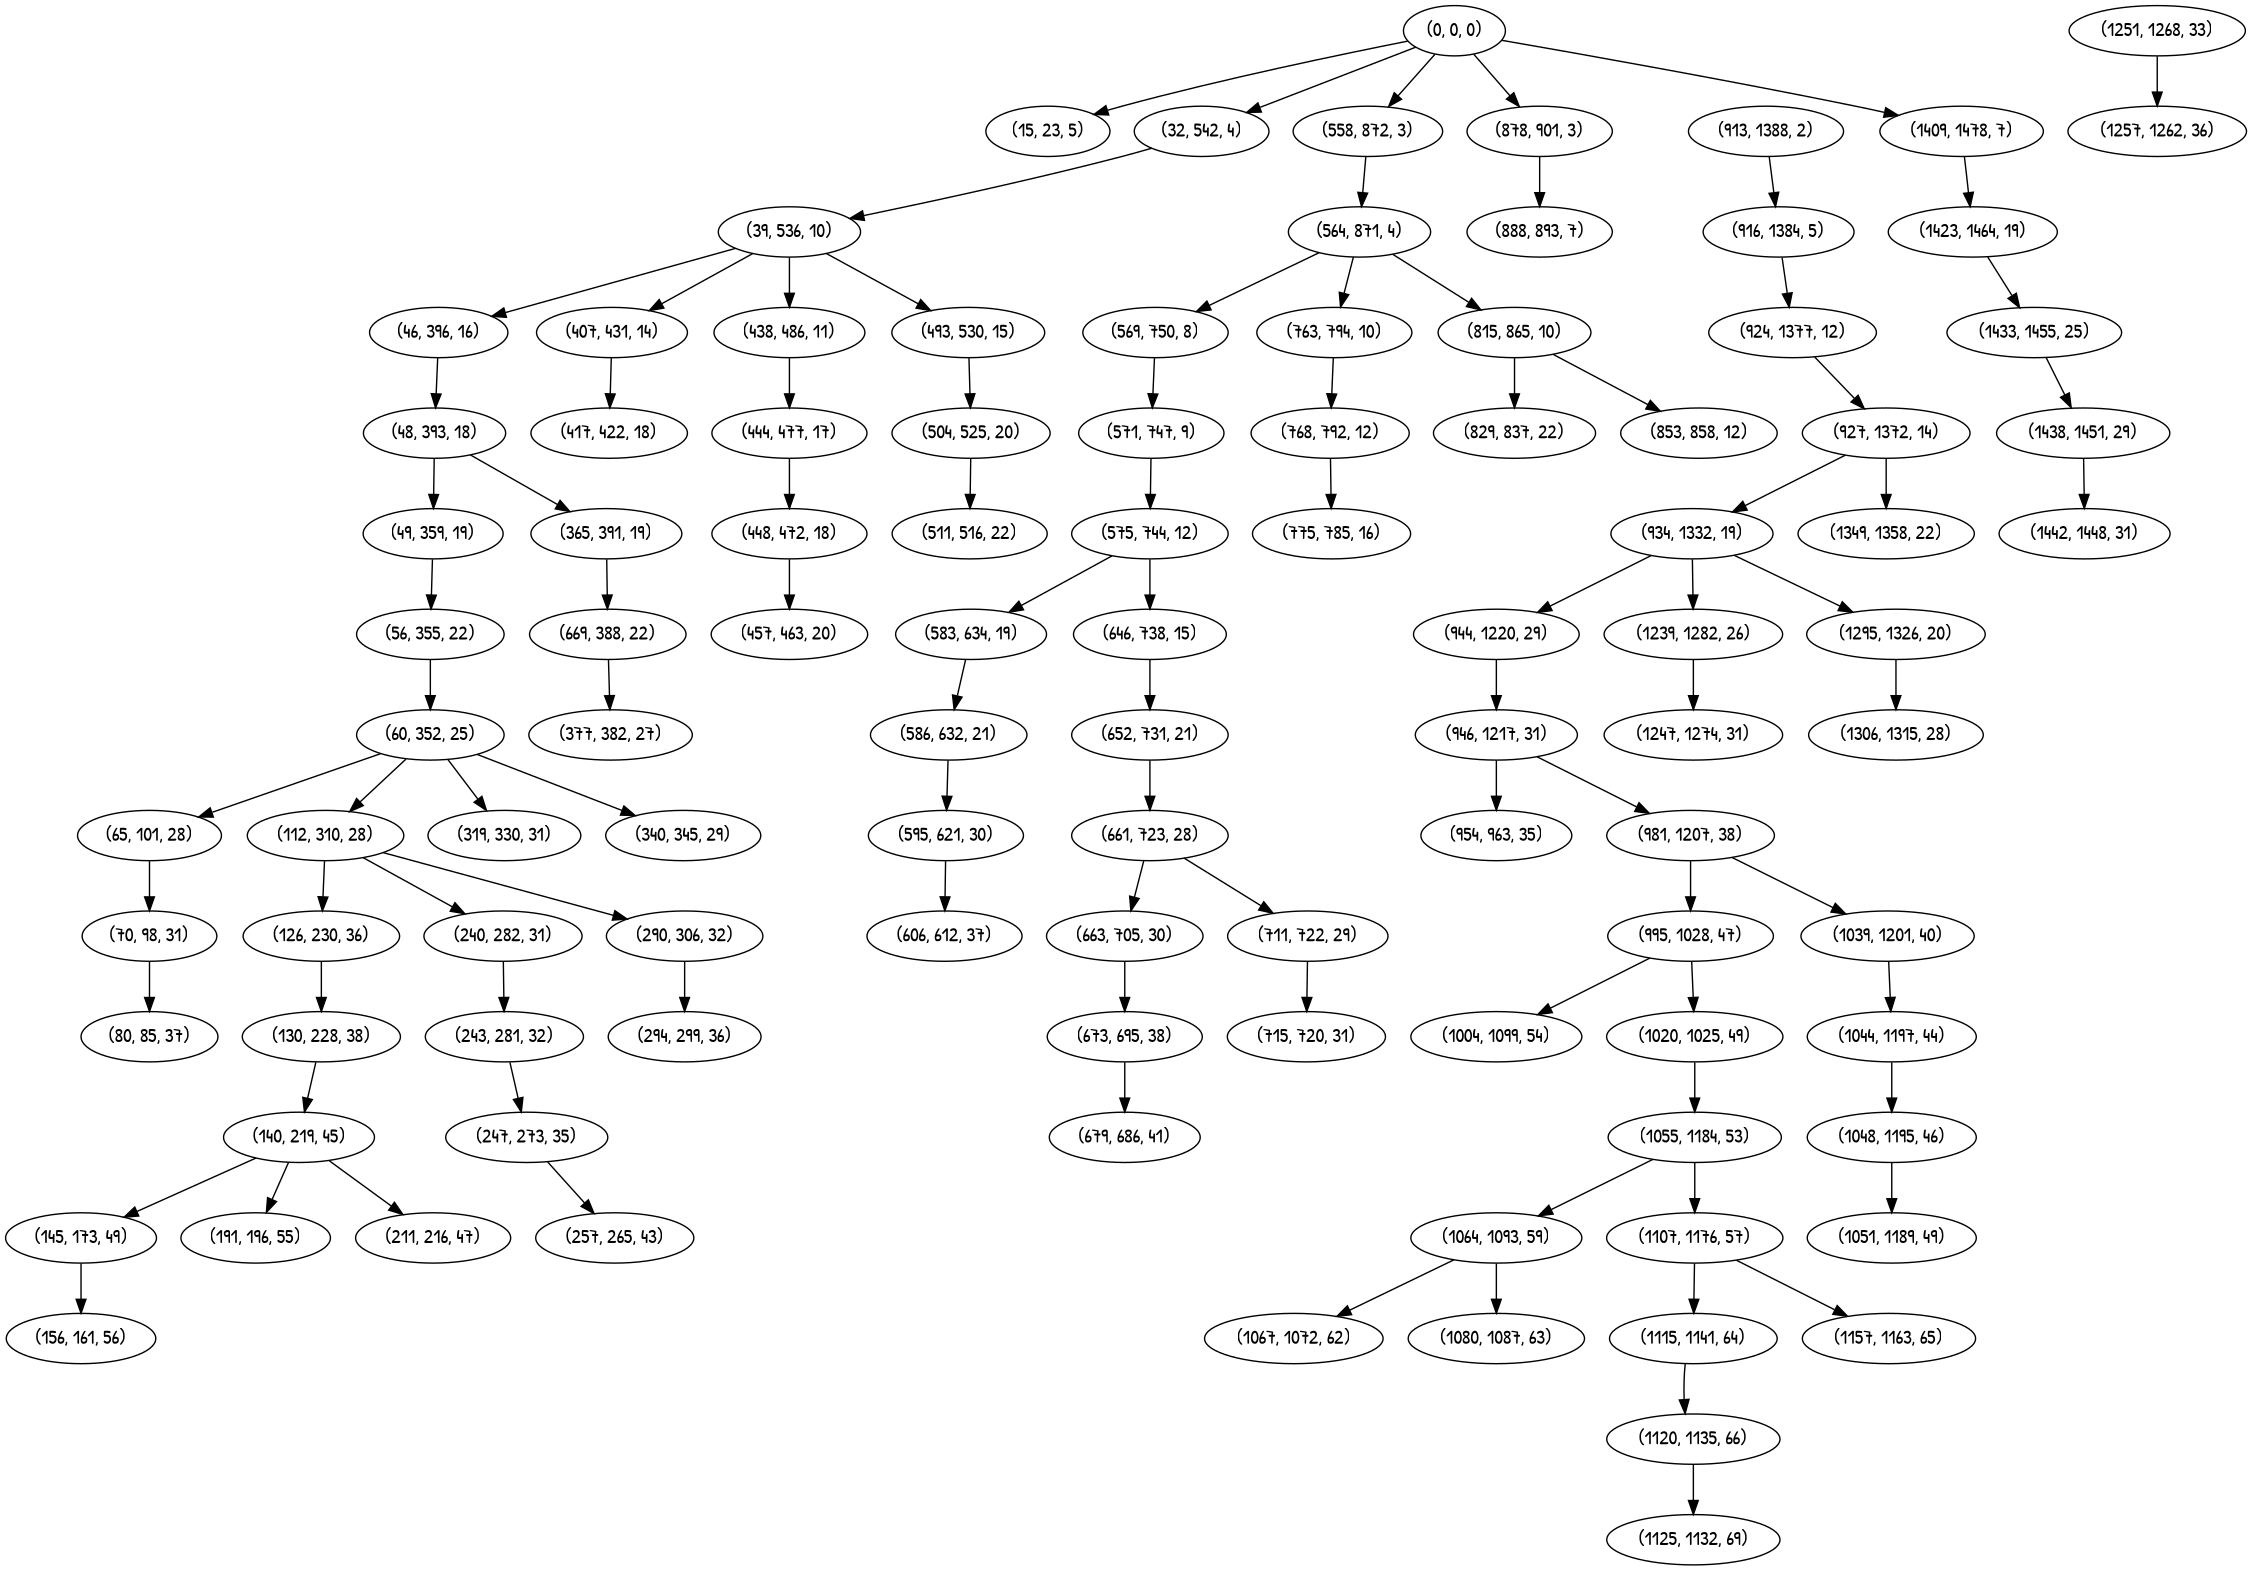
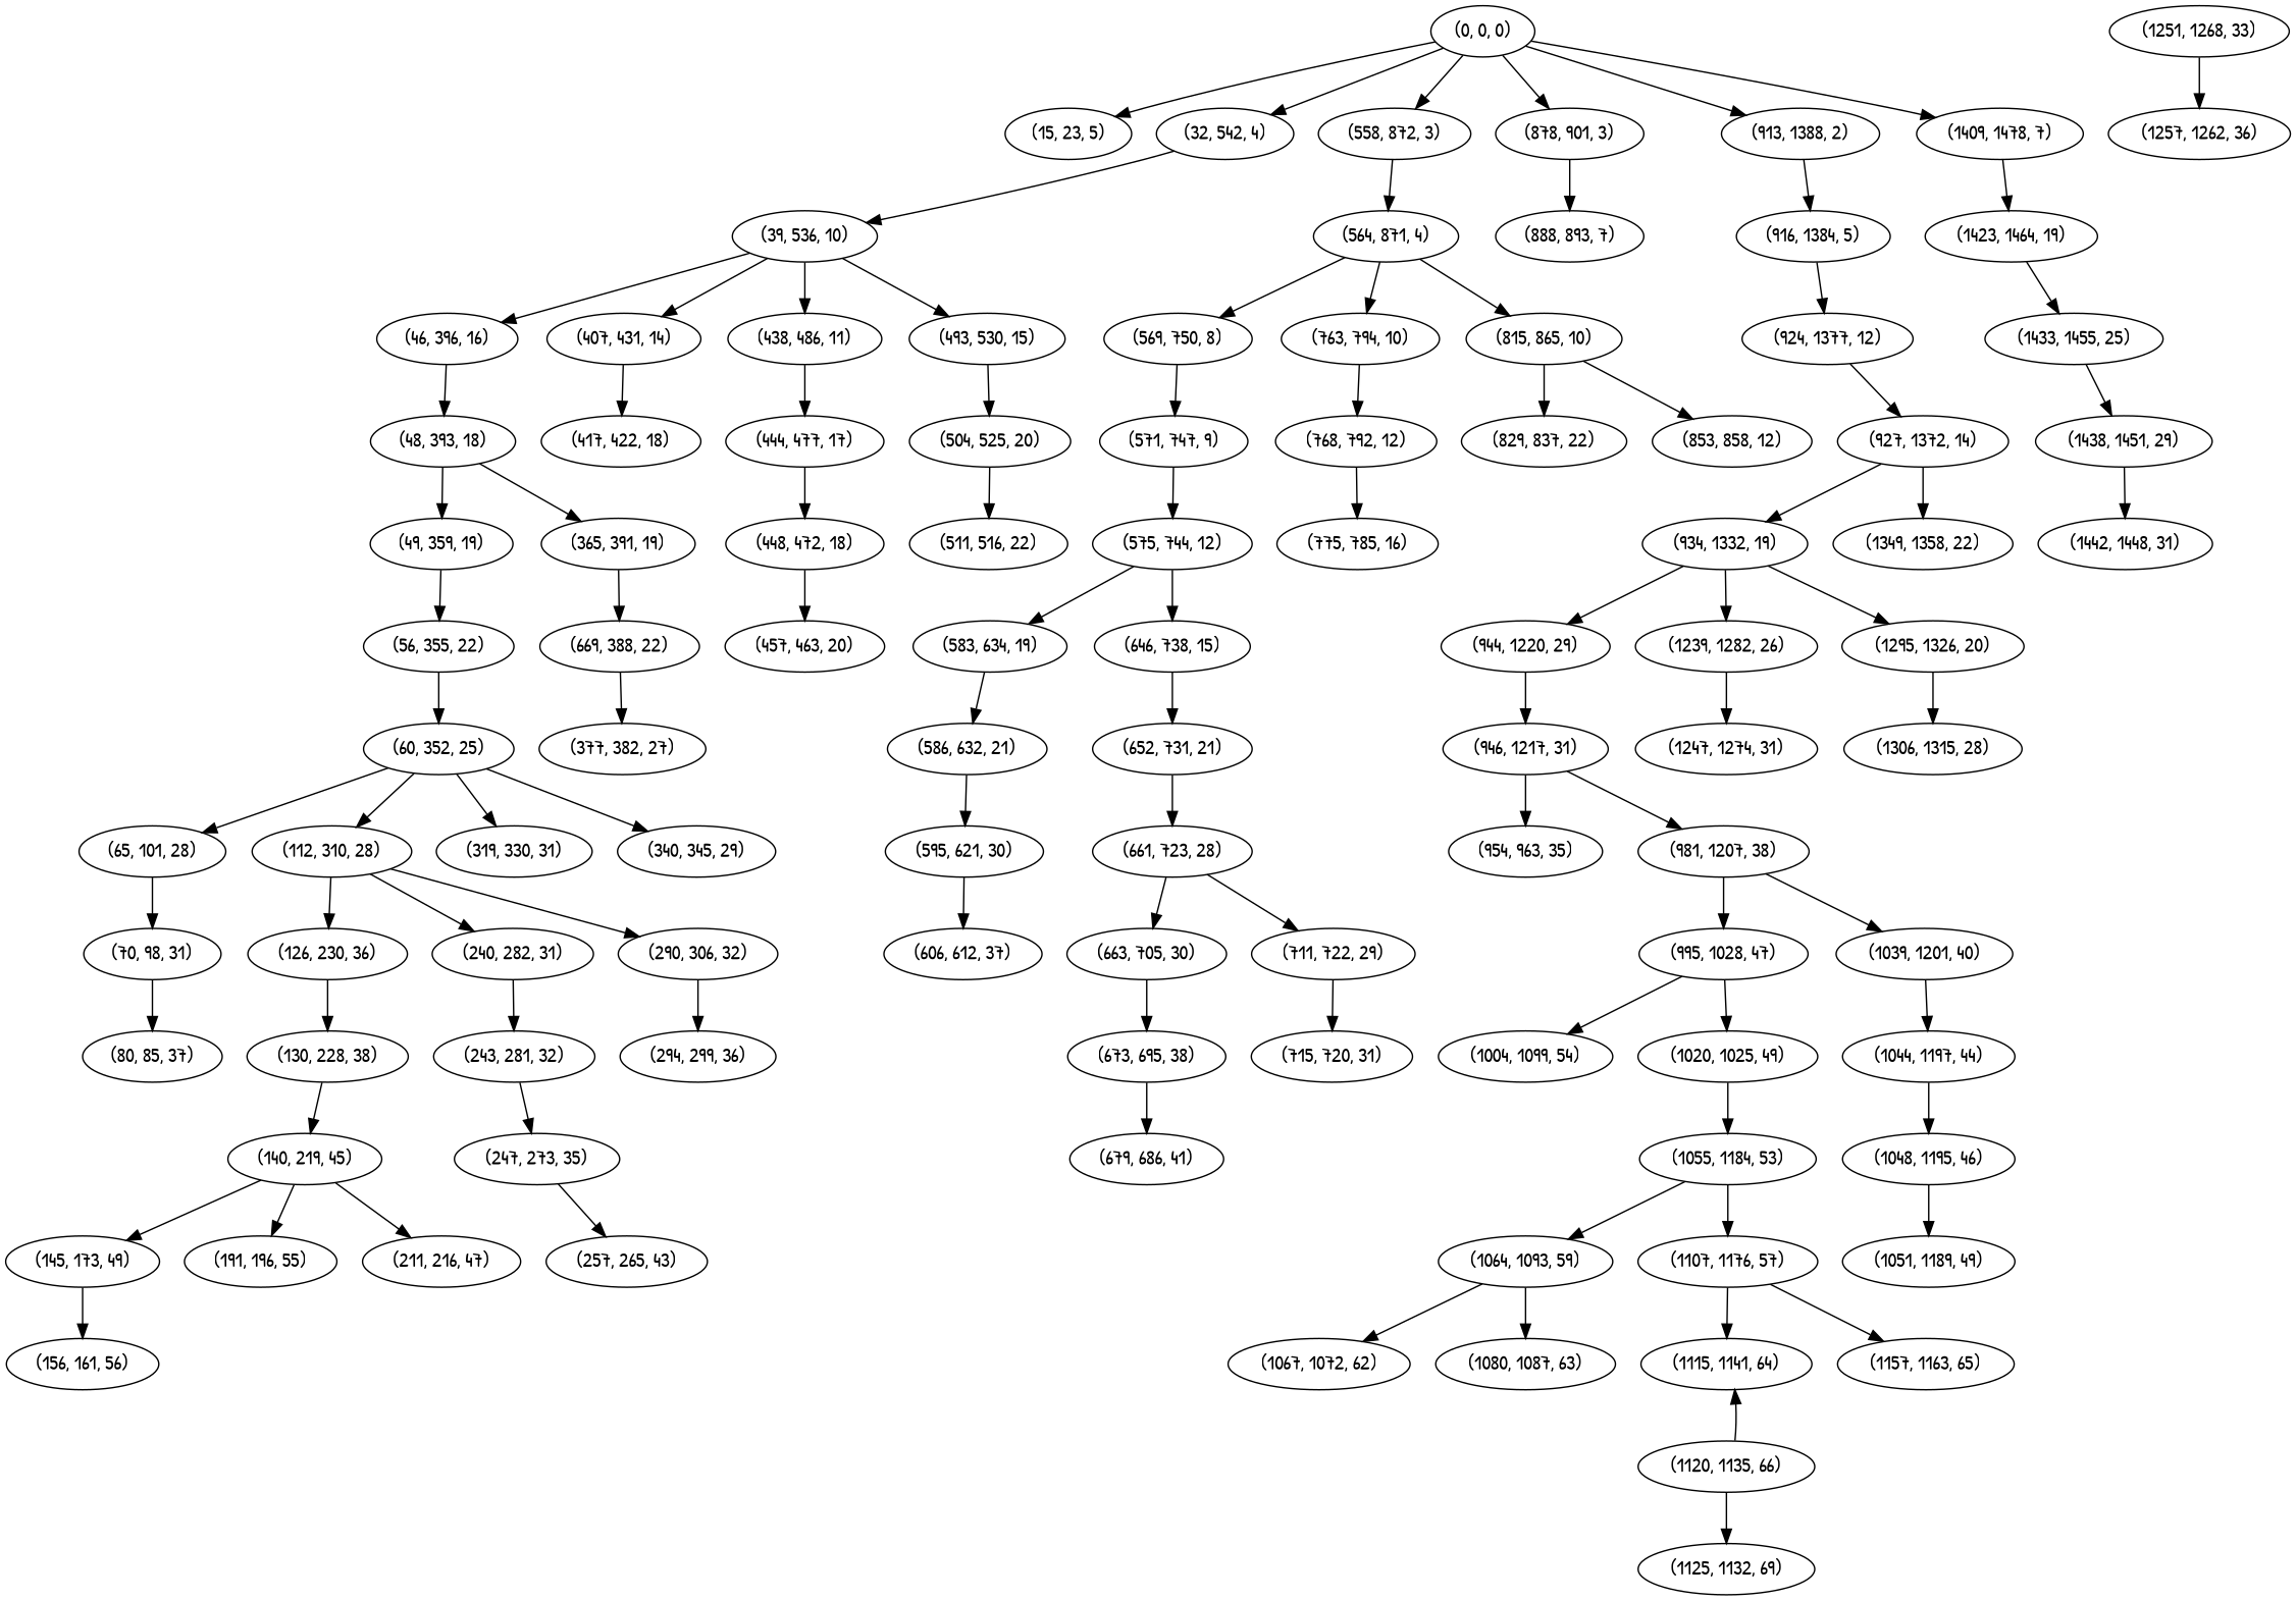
  digraph {
    fontname="Patrick Hand"
    node [fontname="Patrick Hand"]
    edge [fontname="Patrick Hand"]
    "(0, 0, 0)"
    "(15, 23, 5)"
    "(32, 542, 4)"
    "(558, 872, 3)"
    "(878, 901, 3)"
    "(913, 1388, 2)"
    "(1409, 1478, 7)"
    "(39, 536, 10)"
    "(564, 871, 4)"
    "(888, 893, 7)"
    "(916, 1384, 5)"
    "(1423, 1464, 19)"
    "(46, 396, 16)"
    "(407, 431, 14)"
    "(438, 486, 11)"
    "(493, 530, 15)"
    "(48, 393, 18)"
    "(417, 422, 18)"
    "(444, 477, 17)"
    "(504, 525, 20)"
    "(49, 359, 19)"
    "(365, 391, 19)"
    "(56, 355, 22)"
    n24 [label="(669, 388, 22)"]
    "(60, 352, 25)"
    "(65, 101, 28)"
    "(112, 310, 28)"
    "(319, 330, 31)"
    "(340, 345, 29)"
    "(70, 98, 31)"
    "(126, 230, 36)"
    "(240, 282, 31)"
    "(290, 306, 32)"
    "(80, 85, 37)"
    "(130, 228, 38)"
    "(243, 281, 32)"
    "(294, 299, 36)"
    "(140, 219, 45)"
    "(145, 173, 49)"
    "(191, 196, 55)"
    "(211, 216, 47)"
    "(156, 161, 56)"
    "(247, 273, 35)"
    "(257, 265, 43)"
    "(377, 382, 27)"
    "(448, 472, 18)"
    "(457, 463, 20)"
    "(511, 516, 22)"
    "(569, 750, 8)"
    "(763, 794, 10)"
    "(815, 865, 10)"
    "(571, 747, 9)"
    "(768, 792, 12)"
    "(829, 837, 22)"
    "(853, 858, 12)"
    "(575, 744, 12)"
    "(583, 634, 19)"
    "(646, 738, 15)"
    "(586, 632, 21)"
    "(652, 731, 21)"
    "(595, 621, 30)"
    "(606, 612, 37)"
    "(661, 723, 28)"
    "(663, 705, 30)"
    "(711, 722, 29)"
    "(673, 695, 38)"
    "(715, 720, 31)"
    "(679, 686, 41)"
    "(775, 785, 16)"
    "(924, 1377, 12)"
    "(927, 1372, 14)"
    "(934, 1332, 19)"
    "(1349, 1358, 22)"
    "(944, 1220, 29)"
    "(1239, 1282, 26)"
    "(1295, 1326, 20)"
    "(946, 1217, 31)"
    "(1247, 1274, 31)"
    "(1306, 1315, 28)"
    "(954, 963, 35)"
    "(981, 1207, 38)"
    "(995, 1028, 47)"
    "(1039, 1201, 40)"
    n84 [label="(1004, 1099, 54)"]
    "(1020, 1025, 49)"
    "(1044, 1197, 44)"
    "(1055, 1184, 53)"
    "(1048, 1195, 46)"
    "(1051, 1189, 49)"
    "(1064, 1093, 59)"
    "(1107, 1176, 57)"
    "(1067, 1072, 62)"
    "(1080, 1087, 63)"
    "(1115, 1141, 64)"
    "(1157, 1163, 65)"
    "(1120, 1135, 66)"
    "(1125, 1132, 69)"
    "(1251, 1268, 33)"
    "(1257, 1262, 36)"
    "(1433, 1455, 25)"
    "(1438, 1451, 29)"
    "(1442, 1448, 31)"
    "(0, 0, 0)" -> "(15, 23, 5)"
    "(0, 0, 0)" -> "(32, 542, 4)"
    "(0, 0, 0)" -> "(558, 872, 3)"
    "(0, 0, 0)" -> "(878, 901, 3)"
+   "(0, 0, 0)" -> "(913, 1388, 2)"
    "(0, 0, 0)" -> "(1409, 1478, 7)"
    "(32, 542, 4)" -> "(39, 536, 10)"
    "(558, 872, 3)" -> "(564, 871, 4)"
    "(878, 901, 3)" -> "(888, 893, 7)"
    "(913, 1388, 2)" -> "(916, 1384, 5)"
    "(1409, 1478, 7)" -> "(1423, 1464, 19)"
    "(39, 536, 10)" -> "(46, 396, 16)"
    "(39, 536, 10)" -> "(407, 431, 14)"
    "(39, 536, 10)" -> "(438, 486, 11)"
    "(39, 536, 10)" -> "(493, 530, 15)"
    "(564, 871, 4)" -> "(569, 750, 8)"
    "(564, 871, 4)" -> "(763, 794, 10)"
    "(564, 871, 4)" -> "(815, 865, 10)"
    "(916, 1384, 5)" -> "(924, 1377, 12)"
    "(1423, 1464, 19)" -> "(1433, 1455, 25)"
    "(46, 396, 16)" -> "(48, 393, 18)"
    "(407, 431, 14)" -> "(417, 422, 18)"
    "(438, 486, 11)" -> "(444, 477, 17)"
    "(493, 530, 15)" -> "(504, 525, 20)"
    "(48, 393, 18)" -> "(49, 359, 19)"
    "(48, 393, 18)" -> "(365, 391, 19)"
    "(444, 477, 17)" -> "(448, 472, 18)"
    "(504, 525, 20)" -> "(511, 516, 22)"
    "(49, 359, 19)" -> "(56, 355, 22)"
    "(365, 391, 19)" -> n24
    "(56, 355, 22)" -> "(60, 352, 25)"
    n24 -> "(377, 382, 27)"
    "(60, 352, 25)" -> "(65, 101, 28)"
    "(60, 352, 25)" -> "(112, 310, 28)"
    "(60, 352, 25)" -> "(319, 330, 31)"
    "(60, 352, 25)" -> "(340, 345, 29)"
    "(65, 101, 28)" -> "(70, 98, 31)"
    "(112, 310, 28)" -> "(126, 230, 36)"
    "(112, 310, 28)" -> "(240, 282, 31)"
    "(112, 310, 28)" -> "(290, 306, 32)"
    "(70, 98, 31)" -> "(80, 85, 37)"
    "(126, 230, 36)" -> "(130, 228, 38)"
    "(240, 282, 31)" -> "(243, 281, 32)"
    "(290, 306, 32)" -> "(294, 299, 36)"
    "(130, 228, 38)" -> "(140, 219, 45)"
    "(243, 281, 32)" -> "(247, 273, 35)"
    "(140, 219, 45)" -> "(145, 173, 49)"
    "(140, 219, 45)" -> "(191, 196, 55)"
    "(140, 219, 45)" -> "(211, 216, 47)"
    "(145, 173, 49)" -> "(156, 161, 56)"
    "(247, 273, 35)" -> "(257, 265, 43)"
    "(448, 472, 18)" -> "(457, 463, 20)"
    "(569, 750, 8)" -> "(571, 747, 9)"
    "(763, 794, 10)" -> "(768, 792, 12)"
    "(815, 865, 10)" -> "(829, 837, 22)"
    "(815, 865, 10)" -> "(853, 858, 12)"
    "(571, 747, 9)" -> "(575, 744, 12)"
    "(768, 792, 12)" -> "(775, 785, 16)"
    "(575, 744, 12)" -> "(583, 634, 19)"
    "(575, 744, 12)" -> "(646, 738, 15)"
    "(583, 634, 19)" -> "(586, 632, 21)"
    "(646, 738, 15)" -> "(652, 731, 21)"
    "(586, 632, 21)" -> "(595, 621, 30)"
    "(652, 731, 21)" -> "(661, 723, 28)"
    "(595, 621, 30)" -> "(606, 612, 37)"
    "(661, 723, 28)" -> "(663, 705, 30)"
    "(661, 723, 28)" -> "(711, 722, 29)"
    "(663, 705, 30)" -> "(673, 695, 38)"
    "(711, 722, 29)" -> "(715, 720, 31)"
    "(673, 695, 38)" -> "(679, 686, 41)"
    "(924, 1377, 12)" -> "(927, 1372, 14)"
    "(927, 1372, 14)" -> "(934, 1332, 19)"
    "(927, 1372, 14)" -> "(1349, 1358, 22)"
    "(934, 1332, 19)" -> "(944, 1220, 29)"
    "(934, 1332, 19)" -> "(1239, 1282, 26)"
    "(934, 1332, 19)" -> "(1295, 1326, 20)"
    "(944, 1220, 29)" -> "(946, 1217, 31)"
    "(1239, 1282, 26)" -> "(1247, 1274, 31)"
    "(1295, 1326, 20)" -> "(1306, 1315, 28)"
    "(946, 1217, 31)" -> "(954, 963, 35)"
    "(946, 1217, 31)" -> "(981, 1207, 38)"
    "(981, 1207, 38)" -> "(995, 1028, 47)"
    "(981, 1207, 38)" -> "(1039, 1201, 40)"
    "(995, 1028, 47)" -> n84
    "(995, 1028, 47)" -> "(1020, 1025, 49)"
    "(1039, 1201, 40)" -> "(1044, 1197, 44)"
    "(1020, 1025, 49)" -> "(1055, 1184, 53)"
    "(1044, 1197, 44)" -> "(1048, 1195, 46)"
    "(1055, 1184, 53)" -> "(1064, 1093, 59)"
    "(1055, 1184, 53)" -> "(1107, 1176, 57)"
    "(1048, 1195, 46)" -> "(1051, 1189, 49)"
    "(1064, 1093, 59)" -> "(1067, 1072, 62)"
    "(1064, 1093, 59)" -> "(1080, 1087, 63)"
    "(1107, 1176, 57)" -> "(1115, 1141, 64)"
    "(1107, 1176, 57)" -> "(1157, 1163, 65)"
-   "(1115, 1141, 64)" -> "(1120, 1135, 66)"
+   "(1120, 1135, 66)" -> "(1115, 1141, 64)"
    "(1120, 1135, 66)" -> "(1125, 1132, 69)"
    "(1251, 1268, 33)" -> "(1257, 1262, 36)"
    "(1433, 1455, 25)" -> "(1438, 1451, 29)"
    "(1438, 1451, 29)" -> "(1442, 1448, 31)"
  }
